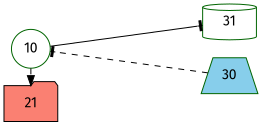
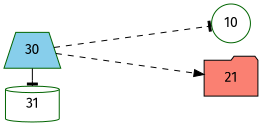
  digraph {
    fontname="Fira Sans"
    rankdir=LR
    ranksep=2.0
    node [color=darkgreen fillcolor=white fontname="Fira Sans" style=filled]
    edge [arrowhead=tee fontname="Fira Sans" style=dashed]
    10 [shape=circle]
    21 [color=black fillcolor=salmon shape=folder]
    30 [fillcolor=skyblue shape=trapezium]
    31 [shape=cylinder]
    subgraph sub_1 {
      rank=same
      10
      21
    }
    subgraph sub_2 {
      rank=same
    }
    subgraph sub_3 {
      rank=same
      30
      31
    }
-   10 -> 21 [arrowhead=normal]
-   10 -> 31 [style=solid]
+   30 -> 21 [arrowhead=normal]
+   30 -> 31 [style=solid]
    30 -> 10
  }
